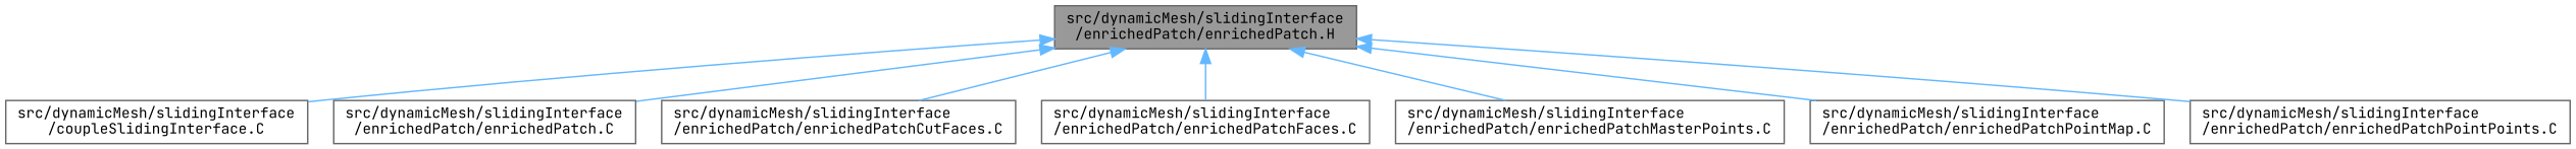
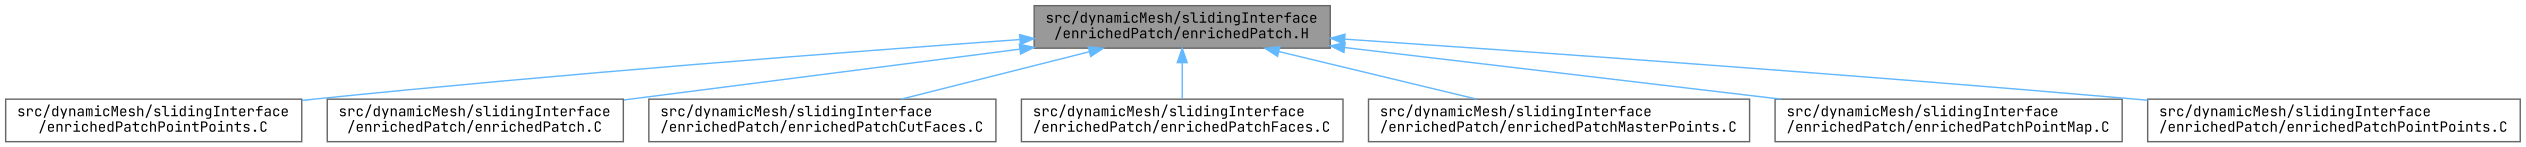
  digraph {
    fontname="JetBrains Mono"
    node [color=grey40 fillcolor=white fontname="JetBrains Mono" fontsize=10 shape=box style=filled]
    edge [color=steelblue1 dir=back fontname="JetBrains Mono" fontsize=10 labelfontname=Helvetica labelfontsize=10 style=solid]
    n1 [color=gray40 fillcolor=grey60 fontcolor=black height=0.2 label="src/dynamicMesh/slidingInterface\l/enrichedPatch/enrichedPatch.H" width=0.4]
-   n2 [height=0.2 label="src/dynamicMesh/slidingInterface\l/coupleSlidingInterface.C" width=0.4]
+   n2 [height=0.2 label="src/dynamicMesh/slidingInterface\l/enrichedPatchPointPoints.C" width=0.4]
    n3 [height=0.2 label="src/dynamicMesh/slidingInterface\l/enrichedPatch/enrichedPatch.C" width=0.4]
    n4 [height=0.2 label="src/dynamicMesh/slidingInterface\l/enrichedPatch/enrichedPatchCutFaces.C" width=0.4]
    n5 [height=0.2 label="src/dynamicMesh/slidingInterface\l/enrichedPatch/enrichedPatchFaces.C" width=0.4]
    n6 [height=0.2 label="src/dynamicMesh/slidingInterface\l/enrichedPatch/enrichedPatchMasterPoints.C" width=0.4]
    n7 [height=0.2 label="src/dynamicMesh/slidingInterface\l/enrichedPatch/enrichedPatchPointMap.C" width=0.4]
    n8 [height=0.2 label="src/dynamicMesh/slidingInterface\l/enrichedPatch/enrichedPatchPointPoints.C" width=0.4]
    n1 -> n2
    n1 -> n3
    n1 -> n4
    n1 -> n5
    n1 -> n6
    n1 -> n7
    n1 -> n8
  }
